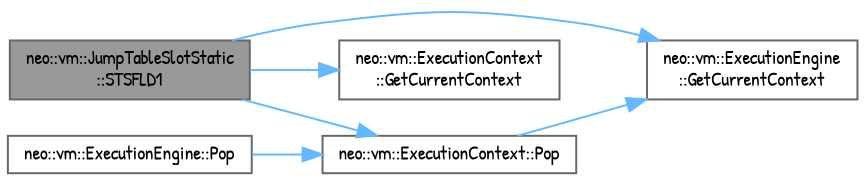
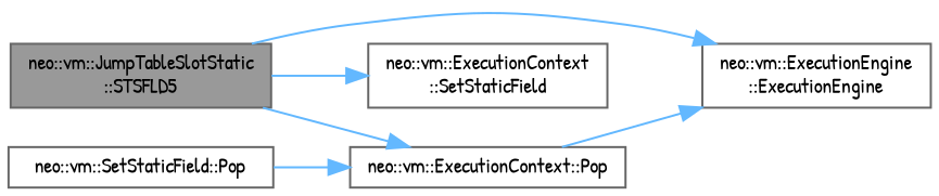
  digraph {
    fontname="Patrick Hand"
    rankdir=LR
    node [color=grey40 fillcolor=white fontname="Patrick Hand" fontsize=10 shape=box style=filled]
    edge [color=steelblue1 fontname="Patrick Hand" fontsize=10 labelfontname=Helvetica labelfontsize=10 style=solid]
-   n1 [color=gray40 fillcolor=grey60 fontcolor=black height=0.2 label="neo::vm::JumpTableSlotStatic\l::STSFLD1" width=0.4]
-   n2 [height=0.2 label="neo::vm::ExecutionEngine\l::GetCurrentContext" width=0.4]
-   n3 [height=0.2 label="neo::vm::ExecutionContext\l::GetCurrentContext" width=0.4]
+   n1 [color=gray40 fillcolor=grey60 fontcolor=black height=0.2 label="neo::vm::JumpTableSlotStatic\l::STSFLD5" width=0.4]
+   n2 [height=0.2 label="neo::vm::ExecutionEngine\l::ExecutionEngine" width=0.4]
+   n3 [height=0.2 label="neo::vm::ExecutionContext\l::SetStaticField" width=0.4]
    n4 [height=0.2 label="neo::vm::ExecutionContext::Pop" width=0.4]
-   n5 [height=0.2 label="neo::vm::ExecutionEngine::Pop" width=0.4]
+   n5 [height=0.2 label="neo::vm::SetStaticField::Pop" width=0.4]
    n1 -> n2
    n1 -> n3
    n1 -> n4
    n4 -> n2
    n5 -> n4
  }
